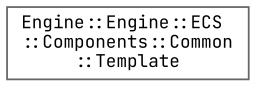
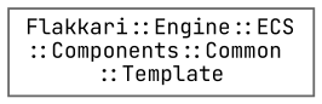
  digraph {
    rankdir=LR
    fontname="JetBrains Mono"
-   n1 [color=grey40 fillcolor=white fontname="JetBrains Mono" fontsize=10 height=0.2 label="Engine::Engine::ECS\l::Components::Common\l::Template" shape=box style=filled width=0.4]
+   n1 [color=grey40 fillcolor=white fontname="JetBrains Mono" fontsize=10 height=0.2 label="Flakkari::Engine::ECS\l::Components::Common\l::Template" shape=box style=filled width=0.4]
  }
